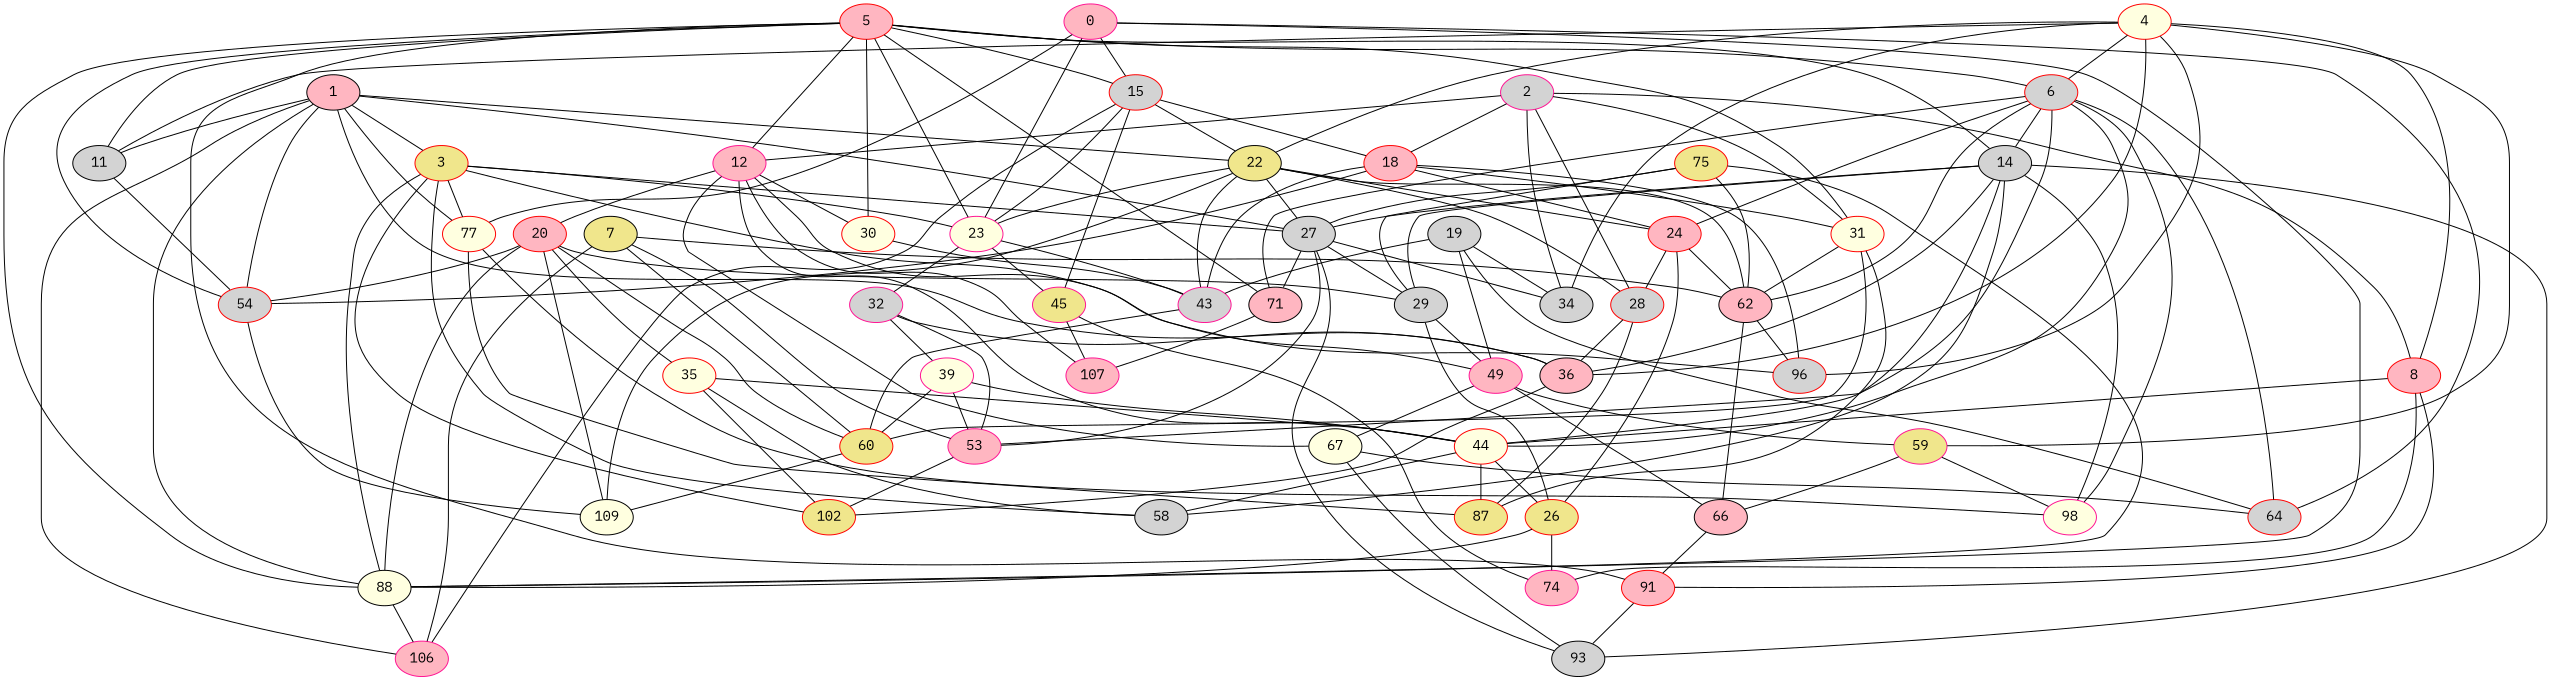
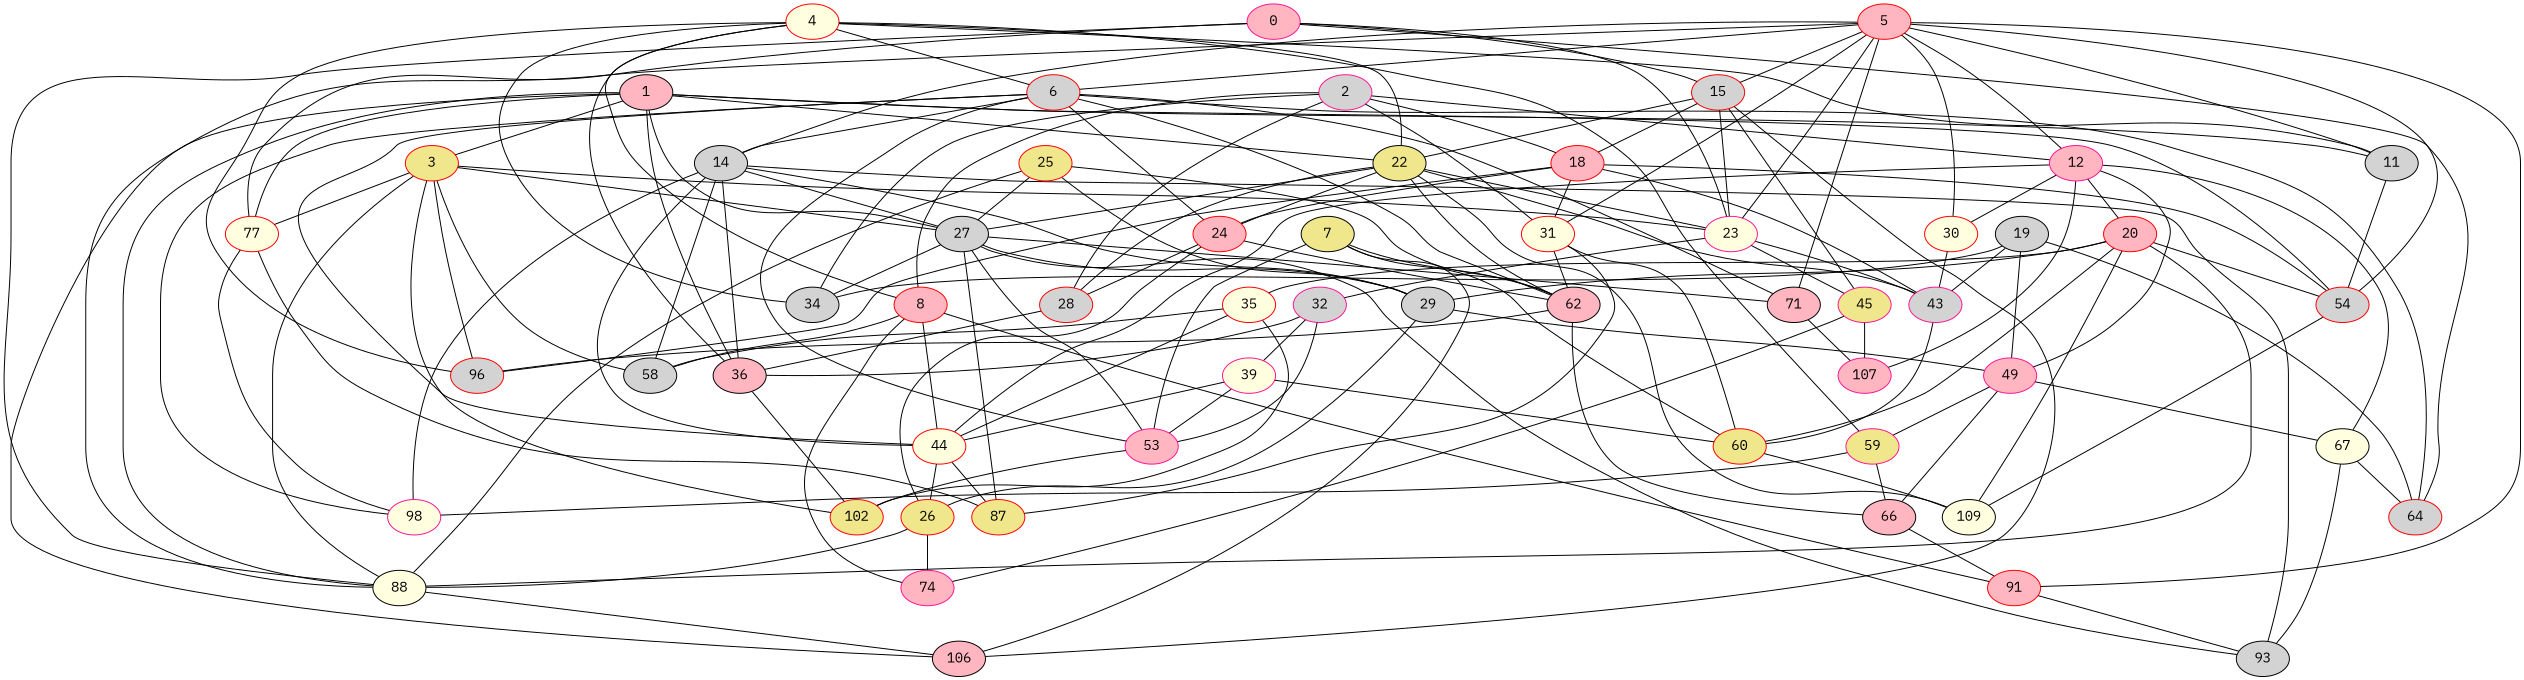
  graph {
    fontname="IBM Plex Mono"
    node [color=red fillcolor=lightpink fontname="IBM Plex Mono" style=filled]
    edge [fontname="IBM Plex Mono"]
    1 [color=black super="+70+55+100"]
    3 [fillcolor=khaki super="+111+37"]
    11 [color=black fillcolor=lightgrey]
    22 [color=black fillcolor=khaki super="+47+61"]
    27 [color=black fillcolor=lightgrey super="+40+81"]
    36 [color=black super="+105"]
    54 [fillcolor=lightgrey super="+83"]
    77 [fillcolor=lightyellow super="+78"]
    88 [color=black fillcolor=lightyellow super="+104+108"]
-   106 [color=deeppink]
+   106 [color=black]
    23 [color=deeppink fillcolor=lightyellow super="+99"]
    58 [color=black fillcolor=lightgrey]
    n13 [fillcolor=lightgrey label=96]
    102 [fillcolor=khaki]
    28 [fillcolor=lightgrey]
    24 [super="+69"]
    62 [color=black super="+82+96"]
    43 [color=deeppink fillcolor=lightgrey super="+51"]
    109 [color=black fillcolor=lightyellow]
    34 [color=black fillcolor=lightgrey]
    71 [color=black]
    53 [color=deeppink super="+72"]
    29 [color=black fillcolor=lightgrey super="+46"]
    93 [color=black fillcolor=lightgrey]
    87 [fillcolor=khaki]
    98 [color=deeppink fillcolor=lightyellow]
    2 [color=deeppink fillcolor=lightgrey super="+68"]
    8 [super="+33"]
    12 [color=deeppink super="+90+21"]
    18 [super="+89"]
    31 [fillcolor=lightyellow super="+94"]
    91
    44 [fillcolor=lightyellow super="+80+95"]
    74 [color=deeppink]
    30 [fillcolor=lightyellow]
    20 [super="+52"]
    49 [color=deeppink super="+50"]
    n38 [color=black fillcolor=lightyellow label=67]
    107 [color=deeppink]
    60 [fillcolor=khaki super="+86"]
    45 [color=deeppink fillcolor=khaki]
    32 [color=deeppink fillcolor=lightgrey]
    4 [fillcolor=lightyellow super="+92+75"]
    6 [fillcolor=lightgrey super="+41+112+65"]
    59 [color=deeppink fillcolor=khaki]
    14 [color=black fillcolor=lightgrey super="+16"]
    64 [fillcolor=lightgrey]
    66 [color=black]
    5 [super="+48+13+10"]
    15 [fillcolor=lightgrey super="+38"]
    n51 [fillcolor=khaki label=26 super="+103"]
    7 [color=black fillcolor=khaki]
    n53 [color=deeppink label=0 super="+17"]
    35 [fillcolor=lightyellow]
    19 [color=black fillcolor=lightgrey]
    39 [color=deeppink fillcolor=lightyellow]
-   25 [fillcolor=khaki label=75]
+   25 [fillcolor=khaki]
    1 -- 3
    1 -- 11
    1 -- 22
    1 -- 27 [weight=2]
    1 -- 36
    1 -- 54
    1 -- 77
    1 -- 88
    1 -- 106
    3 -- 27
    3 -- 77
    3 -- 88
    3 -- 23
    3 -- 58
    3 -- n13
    3 -- 102
    11 -- 54
    22 -- 27
    22 -- 23
    22 -- 28
    22 -- 24
    22 -- 62
    22 -- 43
    22 -- 109
    27 -- 34
    27 -- 71
    27 -- 53
    27 -- 29
    27 -- 93
-   28 -- 87
+   27 -- 87
    36 -- 102
    54 -- 109
    77 -- 87
    77 -- 98
    88 -- 106
    23 -- 43
    23 -- 45
    23 -- 32
    28 -- 36
    24 -- 28
    24 -- 62
    24 -- n51
    62 -- n13
    62 -- 66
    43 -- 60
    71 -- 107
    53 -- 102
    29 -- 49
    29 -- n51
    2 -- 28
    2 -- 34
    2 -- 8
    2 -- 12
    2 -- 18
    2 -- 31
-   44 -- 58
+   8 -- 58
    8 -- 91
    8 -- 44
    8 -- 74
    12 -- 44
    12 -- 30
    12 -- 20 [weight=2]
    12 -- 49
    12 -- n38
    12 -- 107 [weight=2]
    18 -- 54
    18 -- n13
    18 -- 24
    18 -- 43
    18 -- 31
    31 -- 62
    31 -- 87
    31 -- 60
    91 -- 93
    44 -- 87
    44 -- n51
    30 -- 43
    20 -- 54
    20 -- 88
    20 -- 109
    20 -- 29
    20 -- 60
    20 -- 35
    49 -- n38
    49 -- 59
    49 -- 66
    n38 -- 93
    n38 -- 64
    60 -- 109
    45 -- 74
    45 -- 107
    32 -- 36
    32 -- 53
    32 -- 39
    4 -- 11
    4 -- 22
    4 -- 36
    4 -- n13
    4 -- 34
    4 -- 8
    4 -- 6
    4 -- 59
    6 -- 24
    6 -- 62
    6 -- 71
    6 -- 53
    6 -- 98
    6 -- 44
    6 -- 14
    6 -- 64
    59 -- 98
    59 -- 66
    14 -- 27
    14 -- 36
    14 -- 58
    14 -- 29
    14 -- 93
    14 -- 98
    14 -- 44
    66 -- 91
    5 -- 11
    5 -- 54
    5 -- 88
    5 -- 23
    5 -- 71
    5 -- 12
    5 -- 31
    5 -- 91
    5 -- 30 [weight=2]
    5 -- 6
    5 -- 14 [weight=2]
    5 -- 15
    15 -- 22
    15 -- 106
    15 -- 23
    15 -- 18 [weight=2]
    15 -- 45
    n51 -- 88
    n51 -- 74 [weight=2]
    7 -- 106
    7 -- 62
    7 -- 53
    7 -- 60
    n53 -- 77 [weight=2]
    n53 -- 88
    n53 -- 23
    n53 -- 64
    n53 -- 15
    35 -- 58
    35 -- 102
    35 -- 44
    19 -- 43
    19 -- 34
    19 -- 49
    19 -- 64
    39 -- 53
    39 -- 44
    39 -- 60
    25 -- 27
    25 -- 88
    25 -- 62
    25 -- 29
  }
